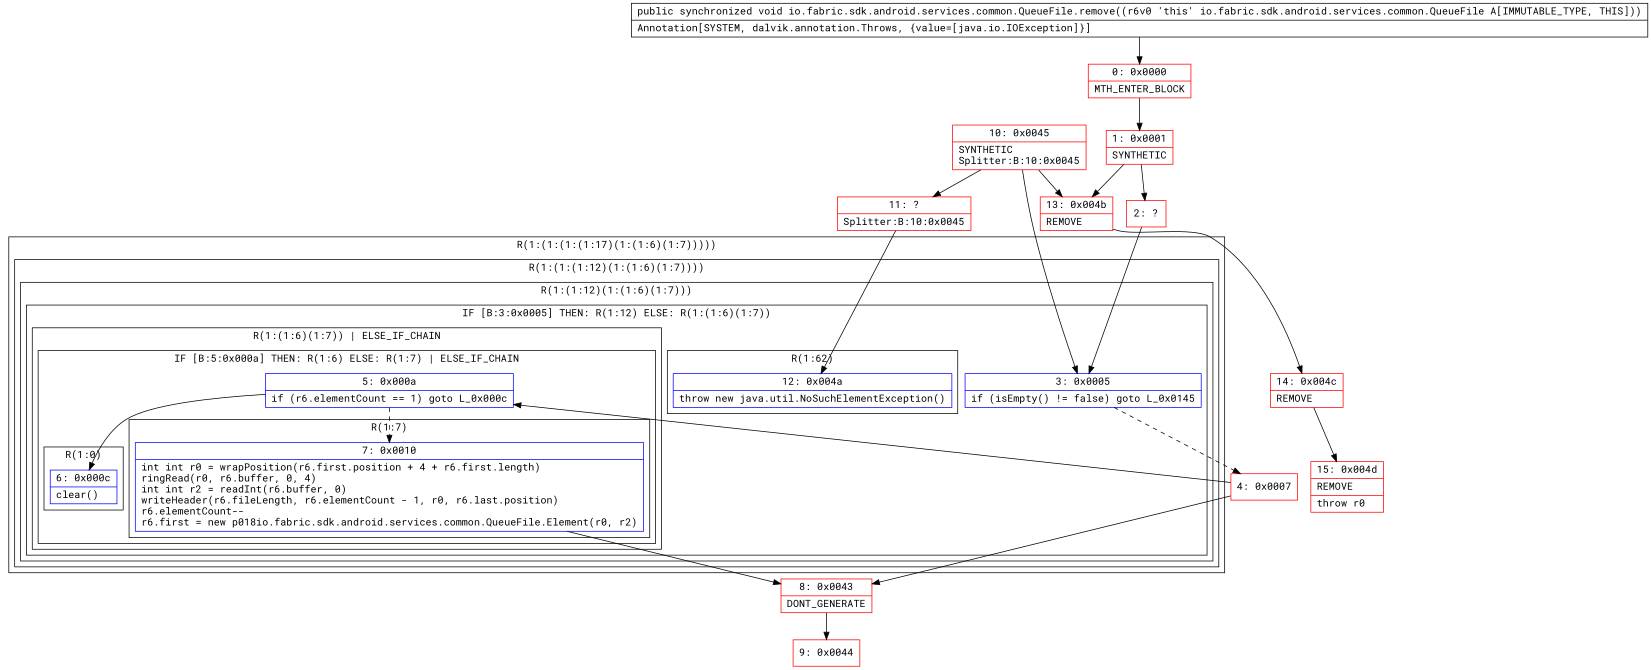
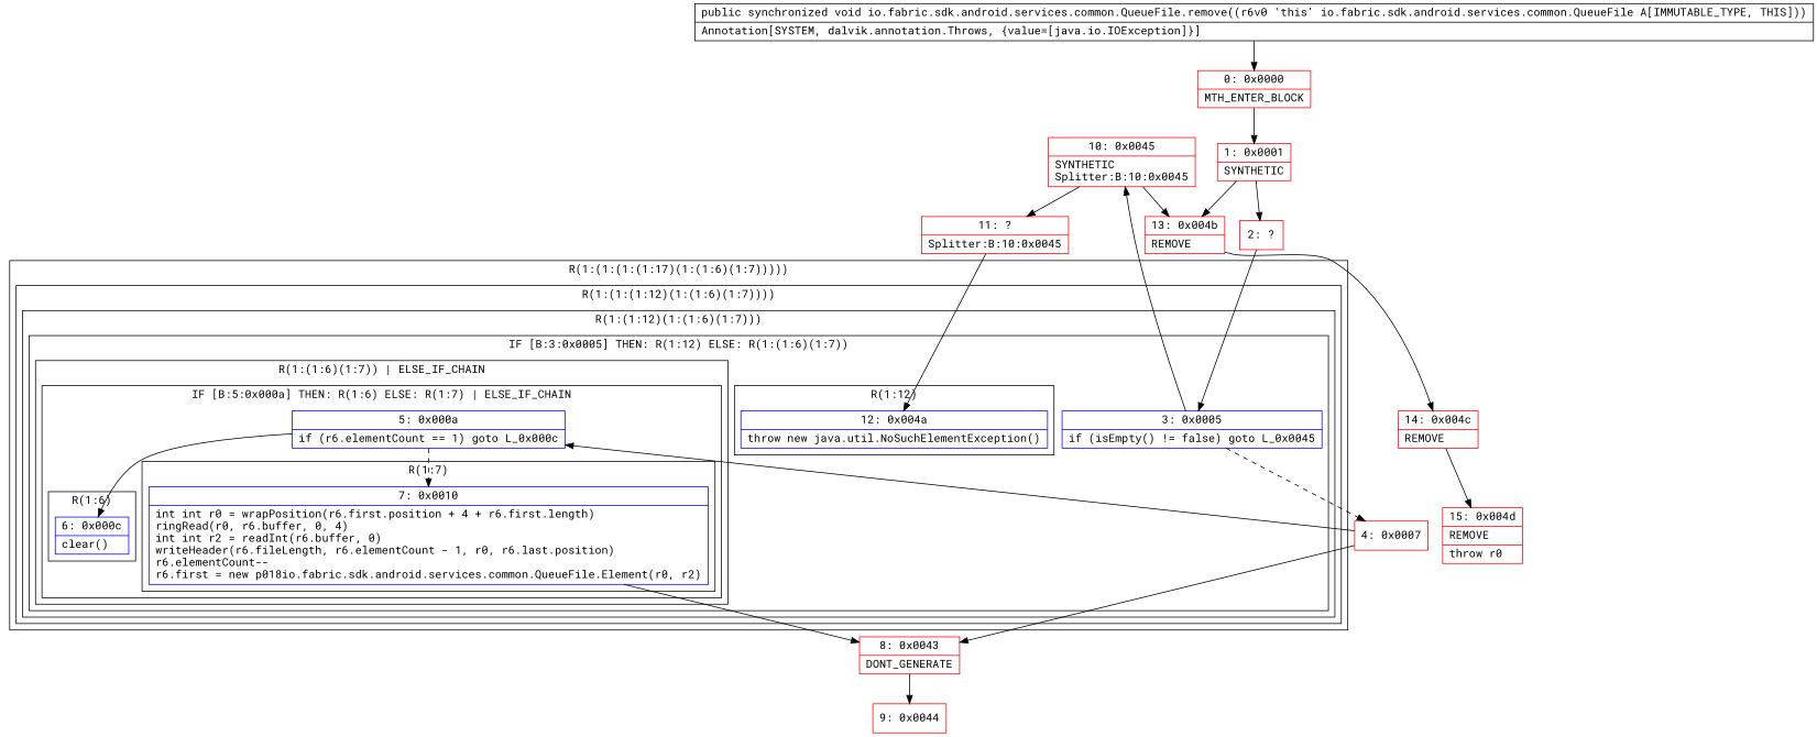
  digraph {
    fontname="Roboto Mono"
    node [color=red fontname="Roboto Mono" shape=record]
    edge [fontname="Roboto Mono"]
    n1 [color=blue label="{12\:\ 0x004a|throw new java.util.NoSuchElementException()\l}"]
    n2 [color=blue label="{6\:\ 0x000c|clear()\l}"]
    n3 [color=blue label="{7\:\ 0x0010|int int r0 = wrapPosition(r6.first.position + 4 + r6.first.length)\lringRead(r0, r6.buffer, 0, 4)\lint int r2 = readInt(r6.buffer, 0)\lwriteHeader(r6.fileLength, r6.elementCount \- 1, r0, r6.last.position)\lr6.elementCount\-\-\lr6.first = new p018io.fabric.sdk.android.services.common.QueueFile.Element(r0, r2)\l}"]
    n4 [color=blue label="{5\:\ 0x000a|if (r6.elementCount == 1) goto L_0x000c\l}"]
-   n5 [color=blue label="{3\:\ 0x0005|if (isEmpty() != false) goto L_0x0145\l}"]
+   n5 [color=blue label="{3\:\ 0x0005|if (isEmpty() != false) goto L_0x0045\l}"]
    n6 [label="{8\:\ 0x0043|DONT_GENERATE\l}"]
    n7 [label="{4\:\ 0x0007}"]
    n8 [label="{10\:\ 0x0045|SYNTHETIC\lSplitter:B:10:0x0045\l}"]
    n9 [label="{13\:\ 0x004b|REMOVE\l}"]
    n10 [label="{11\:\ ?|Splitter:B:10:0x0045\l}"]
    n11 [label="{9\:\ 0x0044}"]
    n12 [label="{0\:\ 0x0000|MTH_ENTER_BLOCK\l}"]
    n13 [label="{1\:\ 0x0001|SYNTHETIC\l}"]
    n14 [label="{2\:\ ?}"]
    n15 [label="{14\:\ 0x004c|REMOVE\l}"]
    n16 [label="{15\:\ 0x004d|REMOVE\l|throw r0\l}"]
    n17 [label="{public synchronized void io.fabric.sdk.android.services.common.QueueFile.remove((r6v0 'this' io.fabric.sdk.android.services.common.QueueFile A[IMMUTABLE_TYPE, THIS]))  | Annotation[SYSTEM, dalvik.annotation.Throws, \{value=[java.io.IOException]\}]\l}" color=""]
    subgraph cluster_1 {
      label="R(1:(1:(1:(1:17)(1:(1:6)(1:7)))))"
      subgraph cluster_2 {
        label="R(1:(1:(1:12)(1:(1:6)(1:7))))"
        subgraph cluster_3 {
          label="R(1:(1:12)(1:(1:6)(1:7)))"
          subgraph cluster_4 {
            label="IF [B:3:0x0005] THEN: R(1:12) ELSE: R(1:(1:6)(1:7))"
            n5
            subgraph cluster_5 {
-             label="R(1:62)"
+             label="R(1:12)"
              n1
            }
            subgraph cluster_6 {
              label="R(1:(1:6)(1:7)) | ELSE_IF_CHAIN\l"
              subgraph cluster_7 {
                label="IF [B:5:0x000a] THEN: R(1:6) ELSE: R(1:7) | ELSE_IF_CHAIN\l"
                n4
                subgraph cluster_8 {
-                 label="R(1:0)"
+                 label="R(1:6)"
                  n2
                }
                subgraph cluster_9 {
                  label="R(1:7)"
                  n3
                }
              }
            }
          }
        }
      }
    }
    n3 -> n6
    n4 -> n2
    n4 -> n3 [style=dashed]
    n5 -> n7 [style=dashed]
-   n8 -> n5
+   n5 -> n8
    n6 -> n11
    n7 -> n4
    n7 -> n6
    n8 -> n9
    n8 -> n10
    n9 -> n15
    n10 -> n1
    n12 -> n13
    n13 -> n9
    n13 -> n14
    n14 -> n5
    n15 -> n16
    n17 -> n12
  }
